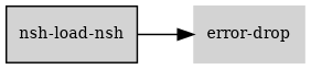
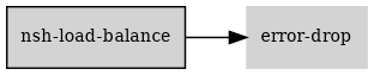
  digraph {
    rankdir=LR
    node [fillcolor=lightgray fontcolor=black fontsize=10 shape=box style=filled]
-   "nsh-load-balance" [color=black label="nsh-load-nsh"]
+   "nsh-load-balance" [color=black]
    "error-drop" [color=lightgray]
    "nsh-load-balance" -> "error-drop" [fontsize=8]
  }
